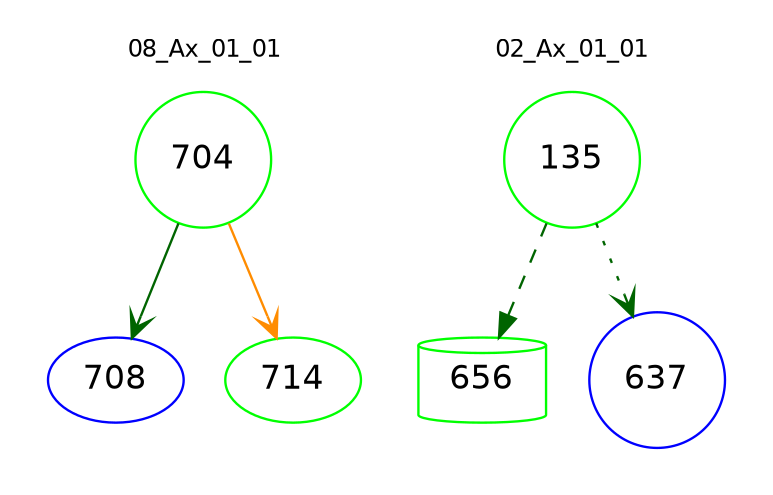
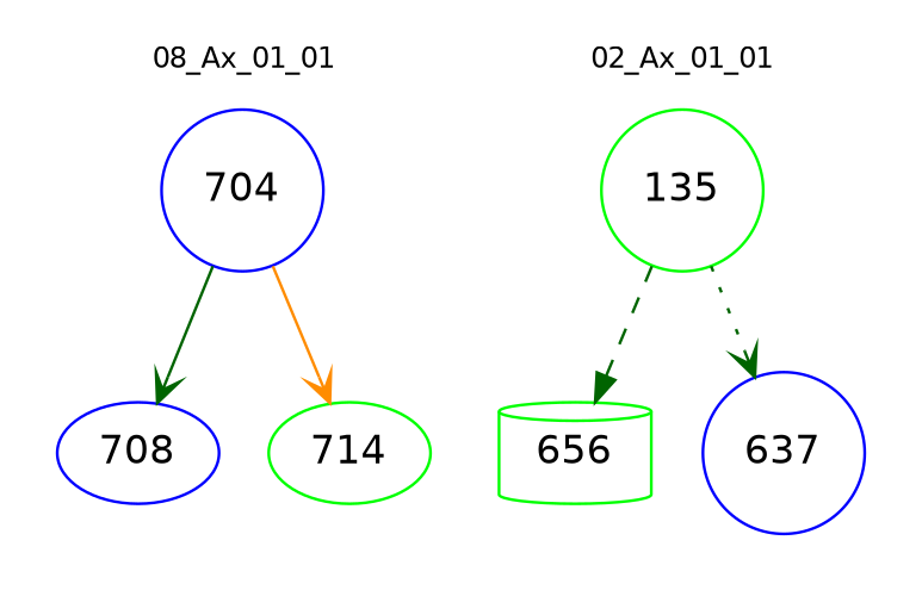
  digraph {
    fontname="DejaVu Sans"
    node [color=green fontname="DejaVu Sans" shape=circle]
    edge [arrowhead=vee color=darkgreen fontname="DejaVu Sans" style=solid]
-   n1 [label=704]
+   n1 [color=blue label=704]
    n2 [color=blue label=708 shape=ellipse]
    n3 [label=714 shape=ellipse]
    n4 [label=135]
    n5 [label=656 shape=cylinder]
    n6 [color=blue label=637]
    subgraph cluster_1 {
      color=white
      fontsize=10
      label="08_Ax_01_01"
      n1
      n2
      n3
    }
    subgraph cluster_2 {
      color=white
      fontsize=10
      label="02_Ax_01_01"
      n4
      n5
      n6
    }
    n1 -> n2
    n1 -> n3 [color=darkorange]
    n4 -> n5 [arrowhead=normal style=dashed]
    n4 -> n6 [style=dotted]
  }
